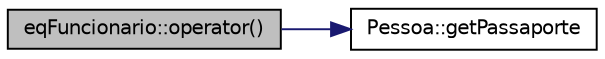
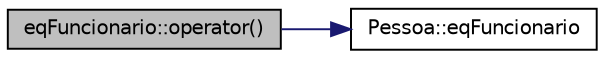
  digraph {
    rankdir=LR
    node [color=black fontname=Helvetica fontsize=10 shape=record style=filled]
    n1 [fillcolor=grey75 fontcolor=black height=0.2 label="eqFuncionario::operator()" width=0.4]
-   n2 [fillcolor=white height=0.2 label="Pessoa::getPassaporte" width=0.4]
+   n2 [fillcolor=white height=0.2 label="Pessoa::eqFuncionario" width=0.4]
    n1 -> n2 [color=midnightblue fontname=Helvetica fontsize=10 labelfontname=Helvetica labelfontsize=10 style=solid]
  }
